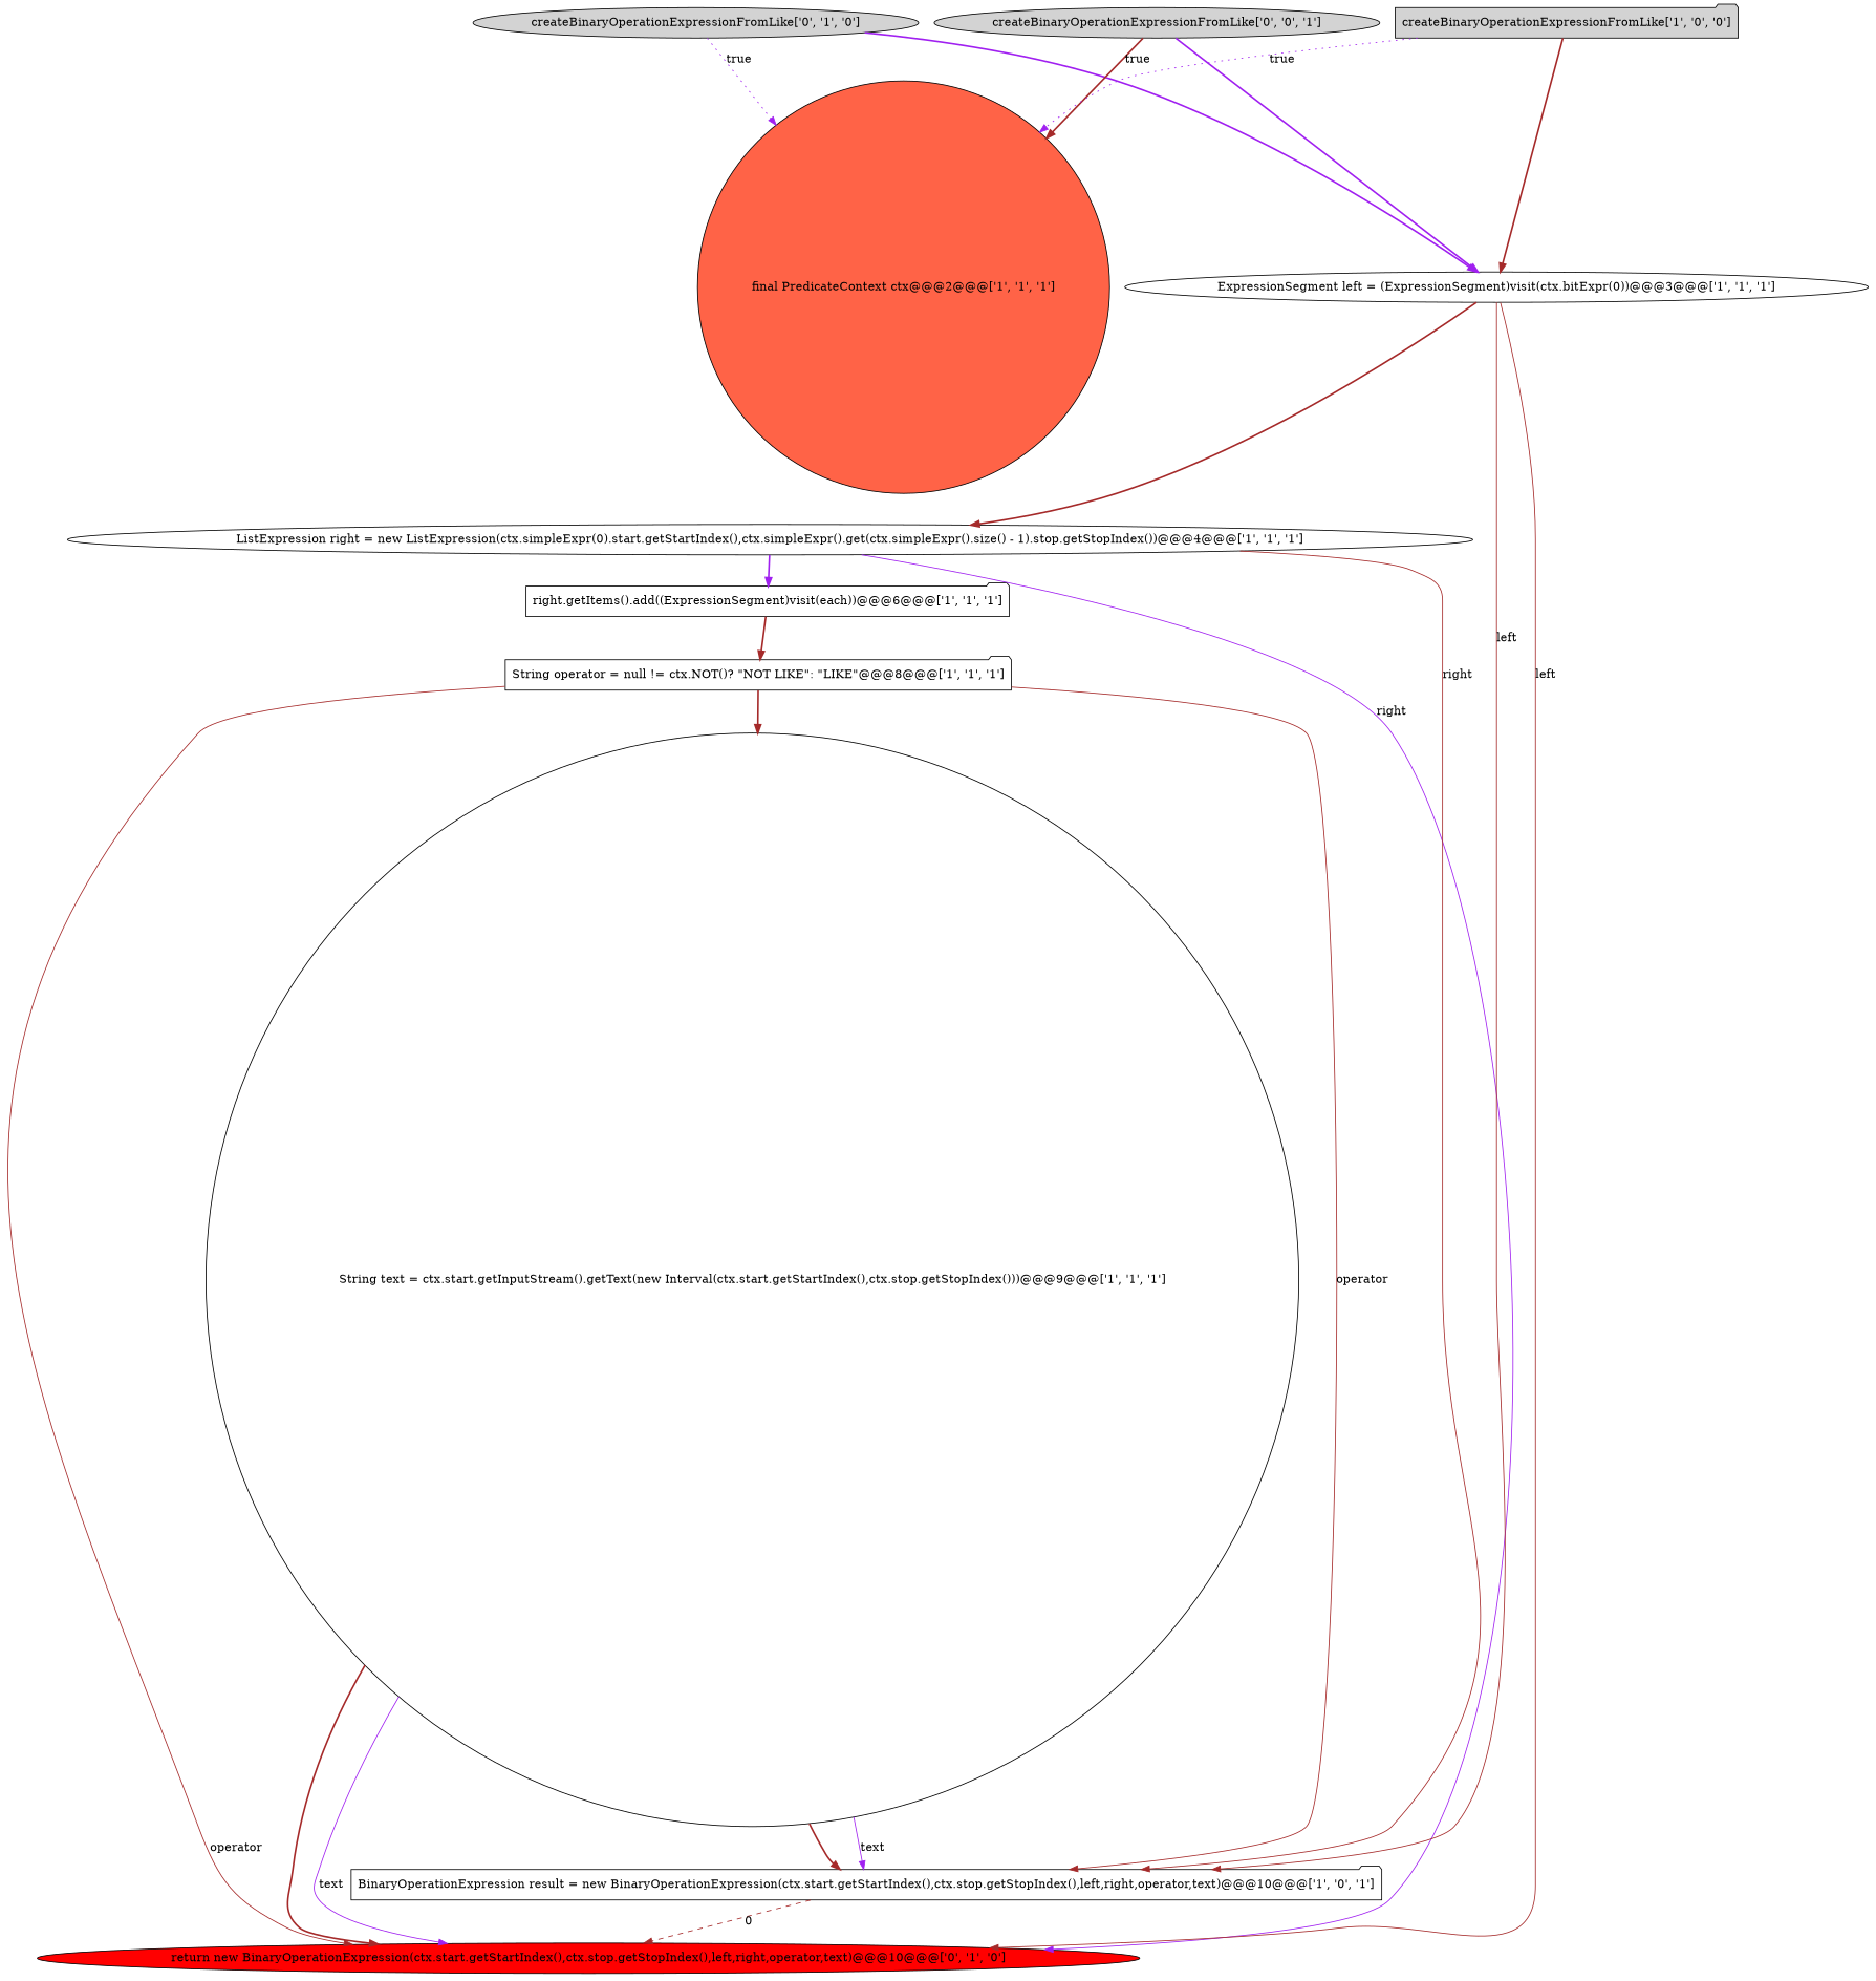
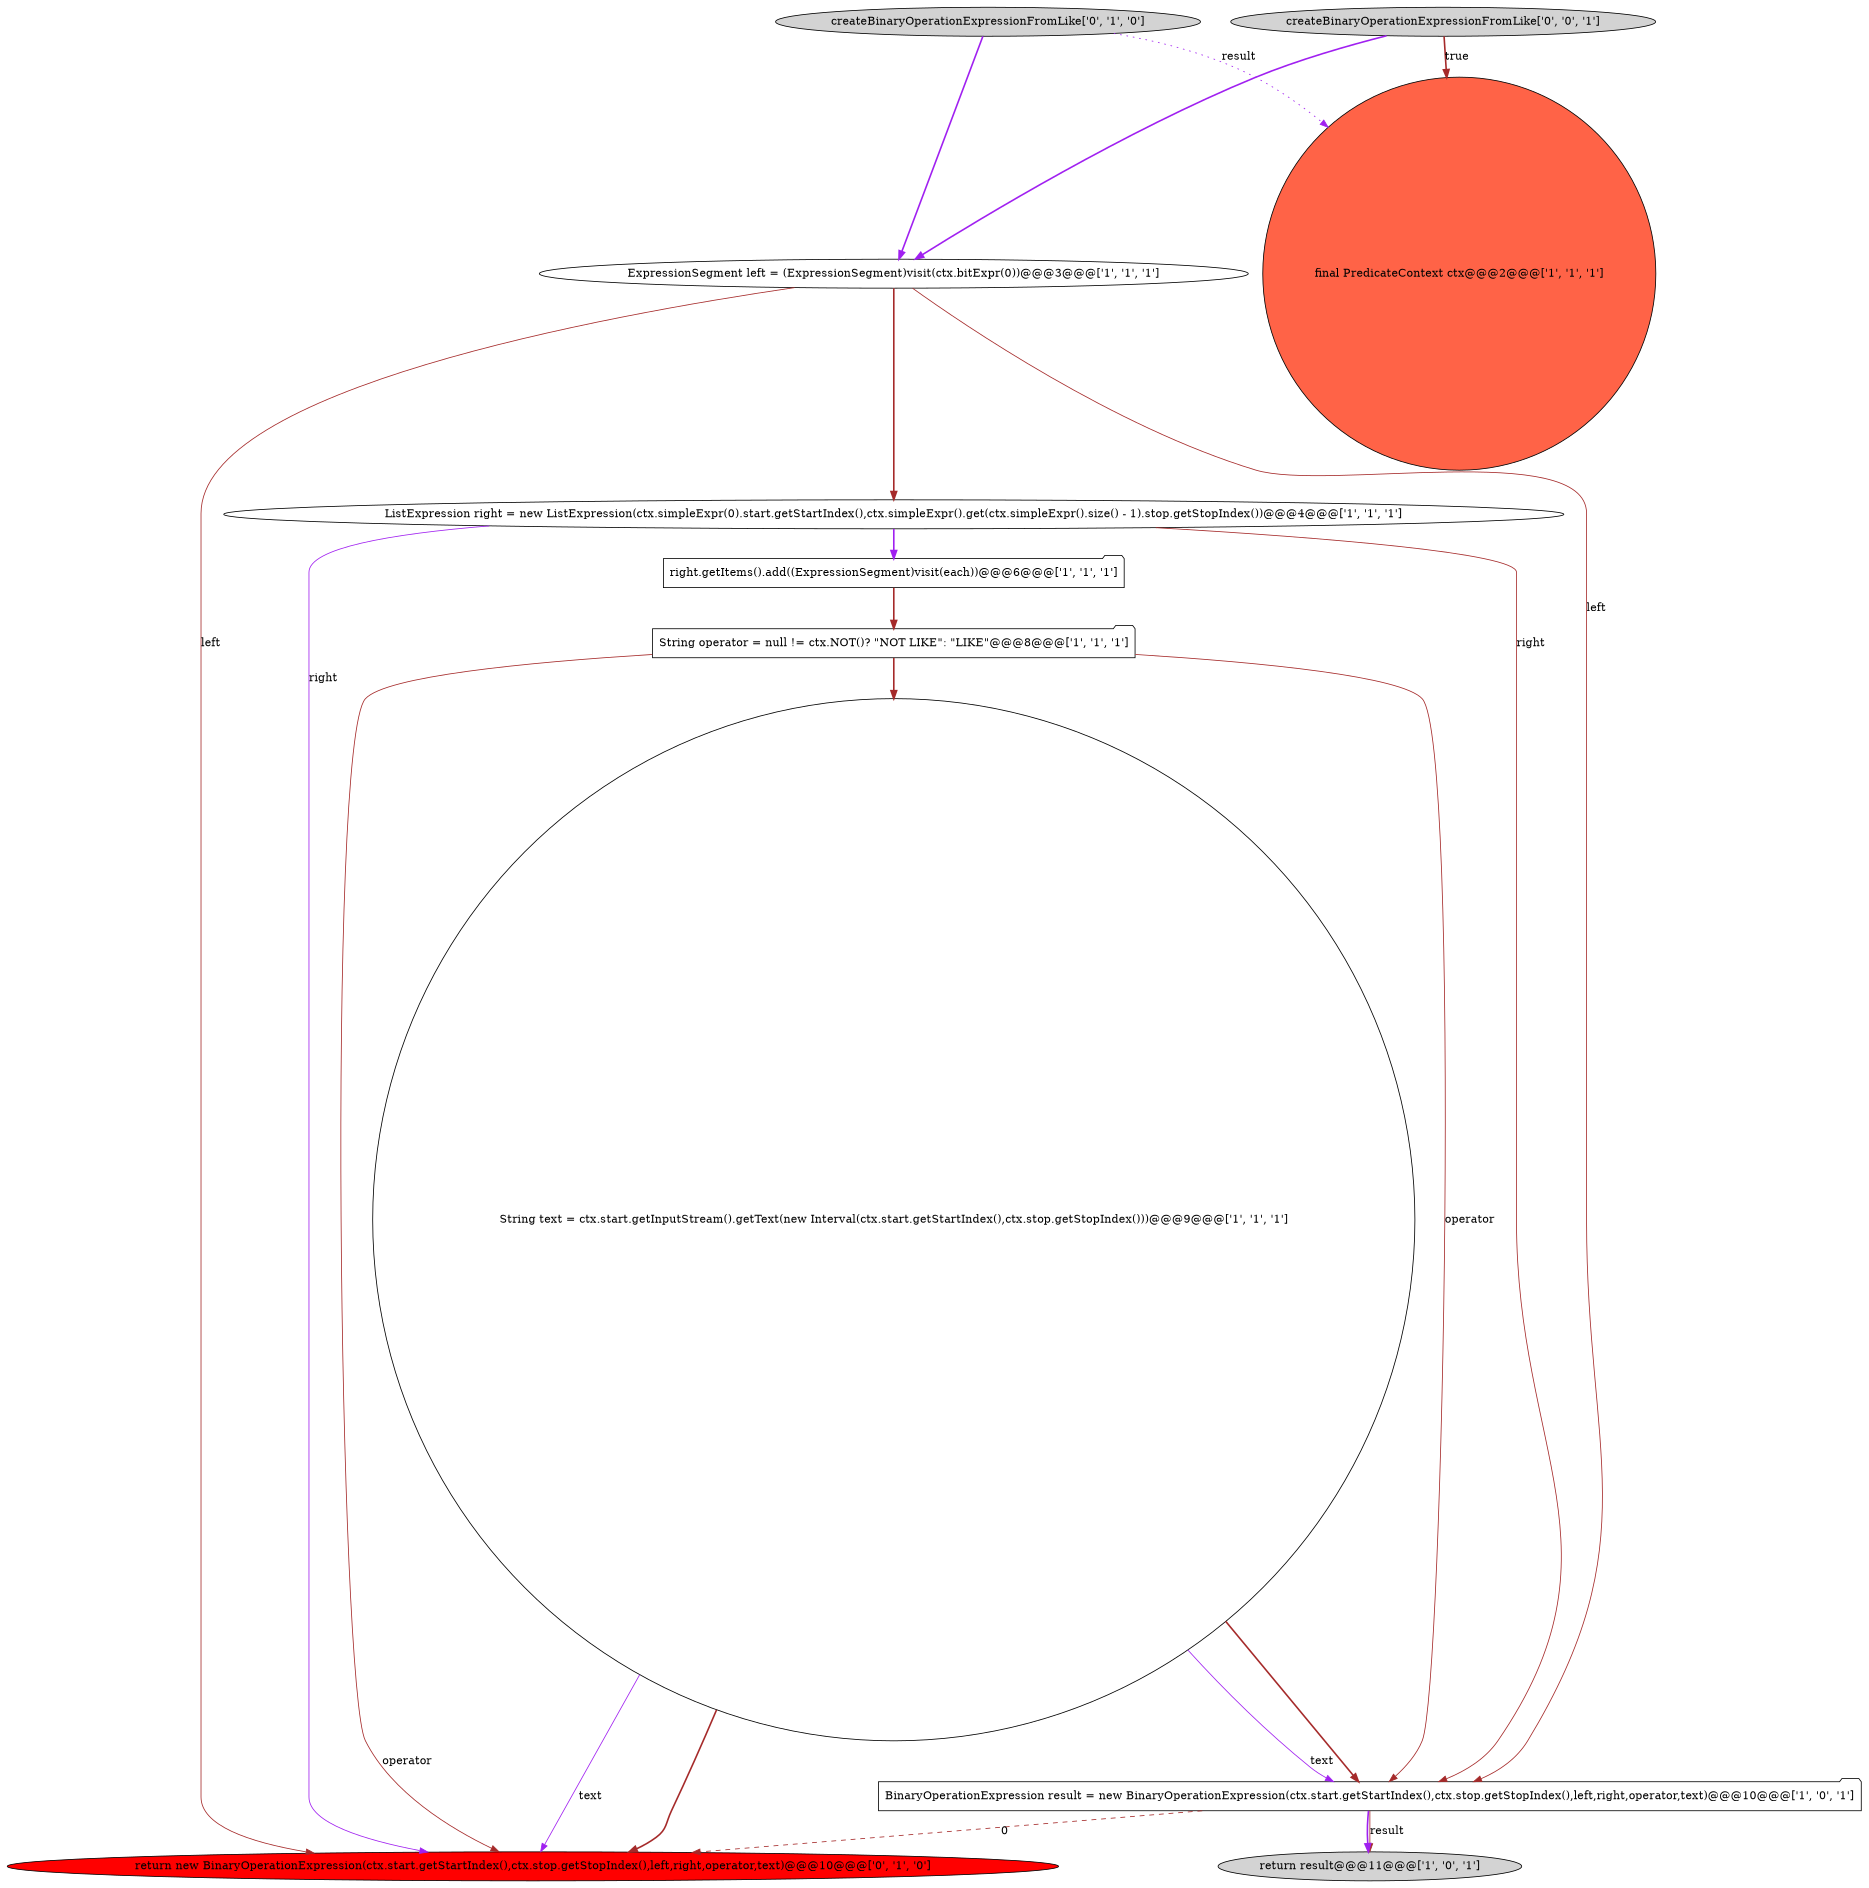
  digraph {
    node [fillcolor=white shape=ellipse style=filled]
    edge [color=brown style=bold]
    n1 [label="ListExpression right = new ListExpression(ctx.simpleExpr(0).start.getStartIndex(),ctx.simpleExpr().get(ctx.simpleExpr().size() - 1).stop.getStopIndex())@@@4@@@['1', '1', '1']"]
    n2 [label="right.getItems().add((ExpressionSegment)visit(each))@@@6@@@['1', '1', '1']" shape=folder]
    n3 [fillcolor=red label="return new BinaryOperationExpression(ctx.start.getStartIndex(),ctx.stop.getStopIndex(),left,right,operator,text)@@@10@@@['0', '1', '0']"]
    n4 [label="BinaryOperationExpression result = new BinaryOperationExpression(ctx.start.getStartIndex(),ctx.stop.getStopIndex(),left,right,operator,text)@@@10@@@['1', '0', '1']" shape=folder]
    n5 [label="String operator = null != ctx.NOT()? \"NOT LIKE\": \"LIKE\"@@@8@@@['1', '1', '1']" shape=folder]
+   n6 [fillcolor=lightgray label="return result@@@11@@@['1', '0', '1']"]
    n7 [fillcolor=tomato label="final PredicateContext ctx@@@2@@@['1', '1', '1']" shape=circle]
    n8 [fillcolor=lightgray label="createBinaryOperationExpressionFromLike['0', '1', '0']"]
    n9 [label="ExpressionSegment left = (ExpressionSegment)visit(ctx.bitExpr(0))@@@3@@@['1', '1', '1']"]
    n10 [label="String text = ctx.start.getInputStream().getText(new Interval(ctx.start.getStartIndex(),ctx.stop.getStopIndex()))@@@9@@@['1', '1', '1']" shape=circle]
    n11 [fillcolor=lightgray label="createBinaryOperationExpressionFromLike['0', '0', '1']"]
-   n12 [fillcolor=lightgray label="createBinaryOperationExpressionFromLike['1', '0', '0']" shape=folder]
    n1 -> n2 [color=purple]
    n1 -> n3 [color=purple label=right style=solid]
    n1 -> n4 [label=right style=solid]
    n2 -> n5
    n4 -> n3 [label=0 style=dashed]
+   n4 -> n6 [label=result style=solid]
+   n4 -> n6 [color=purple]
    n5 -> n3 [label=operator style=solid]
    n5 -> n4 [label=operator style=solid]
    n5 -> n10
-   n8 -> n7 [color=purple label=true style=dotted]
+   n8 -> n7 [color=purple label=result style=dotted]
    n8 -> n9 [color=purple]
    n9 -> n1
    n9 -> n3 [label=left style=solid]
    n9 -> n4 [label=left style=solid]
    n10 -> n3
    n10 -> n3 [color=purple label=text style=solid]
    n10 -> n4
    n10 -> n4 [color=purple label=text style=solid]
    n11 -> n7 [label=true]
    n11 -> n9 [color=purple]
-   n12 -> n7 [color=purple label=true style=dotted]
-   n12 -> n9
  }
